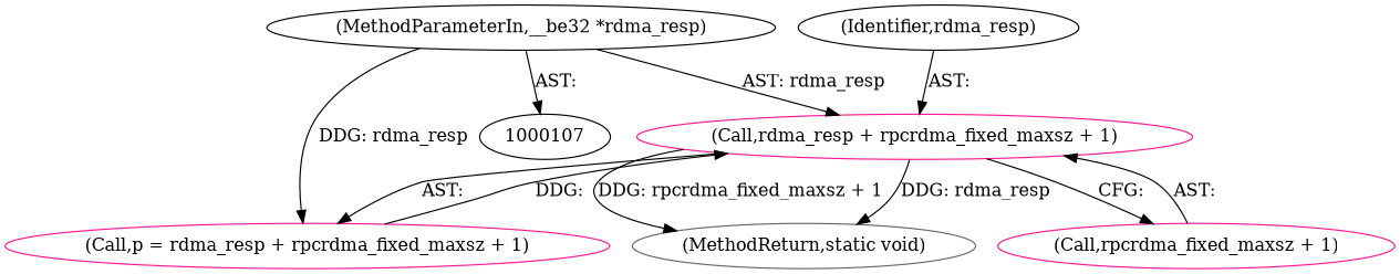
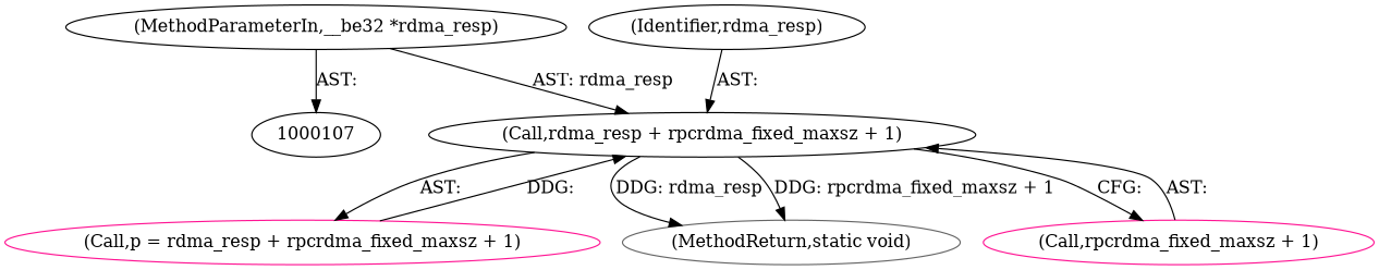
  digraph {
    node [color=deeppink]
-   n1 [label="(Call,rdma_resp + rpcrdma_fixed_maxsz + 1)"]
+   n1 [color=black label="(Call,rdma_resp + rpcrdma_fixed_maxsz + 1)"]
    n2 [label="(Call,p = rdma_resp + rpcrdma_fixed_maxsz + 1)"]
    n3 [color=gray40 label="(MethodReturn,static void)"]
    n4 [label="(Call,rpcrdma_fixed_maxsz + 1)"]
    n5 [color=black label="(MethodParameterIn,__be32 *rdma_resp)"]
    1000107 [color=black]
    n7 [color=black label="(Identifier,rdma_resp)"]
    n1 -> n2 [label="AST: "]
    n1 -> n3 [label="DDG: rdma_resp"]
    n1 -> n3 [label="DDG: rpcrdma_fixed_maxsz + 1"]
    n1 -> n4 [label="CFG: "]
    n2 -> n1 [label="DDG: "]
    n4 -> n1 [label="AST: "]
    n5 -> n1 [label="AST: rdma_resp"]
-   n5 -> n2 [label="DDG: rdma_resp"]
    n5 -> 1000107 [label="AST: "]
    n7 -> n1 [label="AST: "]
  }
